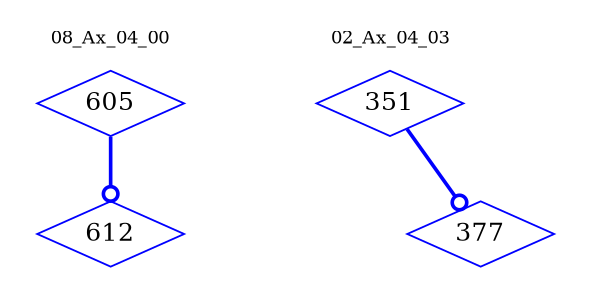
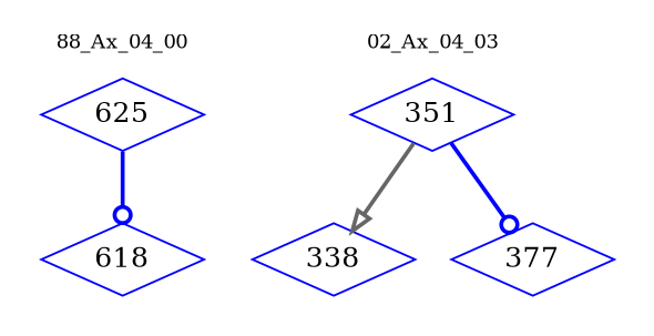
  digraph {
    node [color=blue shape=diamond]
    edge [arrowhead=odot color=blue style=bold]
-   n1 [label=605]
-   n2 [label=612]
+   n1 [label=625]
+   n2 [label=618]
    n3 [label=351]
+   n4 [label=338]
    n5 [label=377]
    subgraph cluster_1 {
      color=white
      fontsize=10
-     label="08_Ax_04_00"
+     label="88_Ax_04_00"
      n1
      n2
    }
    subgraph cluster_2 {
      color=white
      fontsize=10
      label="02_Ax_04_03"
      n3
+     n4
      n5
    }
    n1 -> n2
+   n3 -> n4 [arrowhead=onormal color=gray40]
    n3 -> n5
  }
